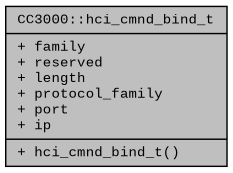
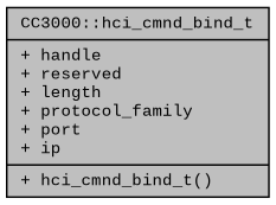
  digraph {
    fontname="Liberation Mono"
-   n1 [color=black fillcolor=grey75 fontcolor=black fontname="Liberation Mono" fontsize=10 height=0.2 label="{CC3000::hci_cmnd_bind_t\n|+ family\l+ reserved\l+ length\l+ protocol_family\l+ port\l+ ip\l|+ hci_cmnd_bind_t()\l}" shape=record style=filled width=0.4]
+   n1 [color=black fillcolor=grey75 fontcolor=black fontname="Liberation Mono" fontsize=10 height=0.2 label="{CC3000::hci_cmnd_bind_t\n|+ handle\l+ reserved\l+ length\l+ protocol_family\l+ port\l+ ip\l|+ hci_cmnd_bind_t()\l}" shape=record style=filled width=0.4]
  }
